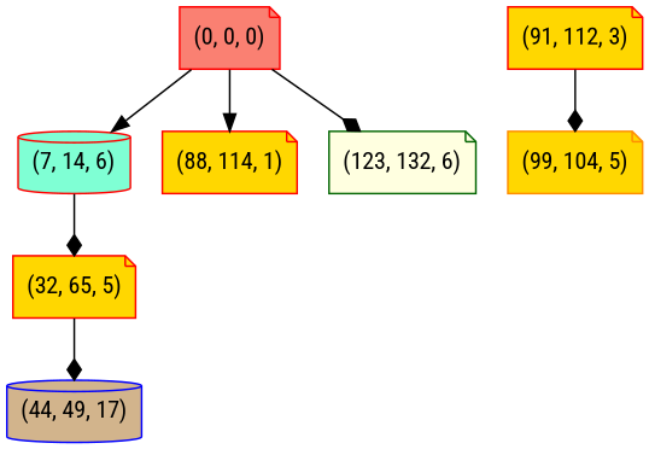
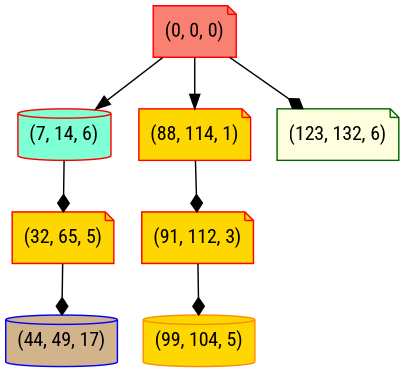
  digraph {
    fontname="Roboto Condensed"
    node [color=red fillcolor=gold fontname="Roboto Condensed" shape=note style=filled]
    edge [arrowhead=diamond fontname="Roboto Condensed"]
    "(0, 0, 0)" [fillcolor=salmon]
    "(7, 14, 6)" [fillcolor=aquamarine shape=cylinder]
    "(88, 114, 1)"
    "(123, 132, 6)" [color=darkgreen fillcolor=lightyellow]
    "(32, 65, 5)"
    "(44, 49, 17)" [color=blue fillcolor=tan shape=cylinder]
    "(91, 112, 3)"
-   "(99, 104, 5)" [color=darkorange]
+   "(99, 104, 5)" [color=darkorange shape=cylinder]
    "(0, 0, 0)" -> "(7, 14, 6)" [arrowhead=normal]
    "(0, 0, 0)" -> "(88, 114, 1)" [arrowhead=normal]
    "(0, 0, 0)" -> "(123, 132, 6)"
    "(7, 14, 6)" -> "(32, 65, 5)"
+   "(88, 114, 1)" -> "(91, 112, 3)"
    "(32, 65, 5)" -> "(44, 49, 17)"
    "(91, 112, 3)" -> "(99, 104, 5)"
  }
